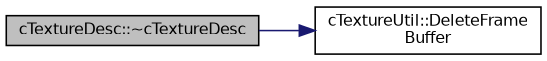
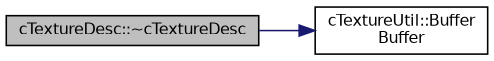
  digraph {
    rankdir=LR
    node [color=black fontname=Helvetica fontsize=10 shape=record style=filled]
    n1 [fillcolor=grey75 fontcolor=black height=0.2 label="cTextureDesc::~cTextureDesc" width=0.4]
-   n2 [fillcolor=white height=0.2 label="cTextureUtil::DeleteFrame\lBuffer" width=0.4]
+   n2 [fillcolor=white height=0.2 label="cTextureUtil::Buffer\lBuffer" width=0.4]
    n1 -> n2 [color=midnightblue fontname=Helvetica fontsize=10 labelfontname=Helvetica labelfontsize=10 style=solid]
  }
